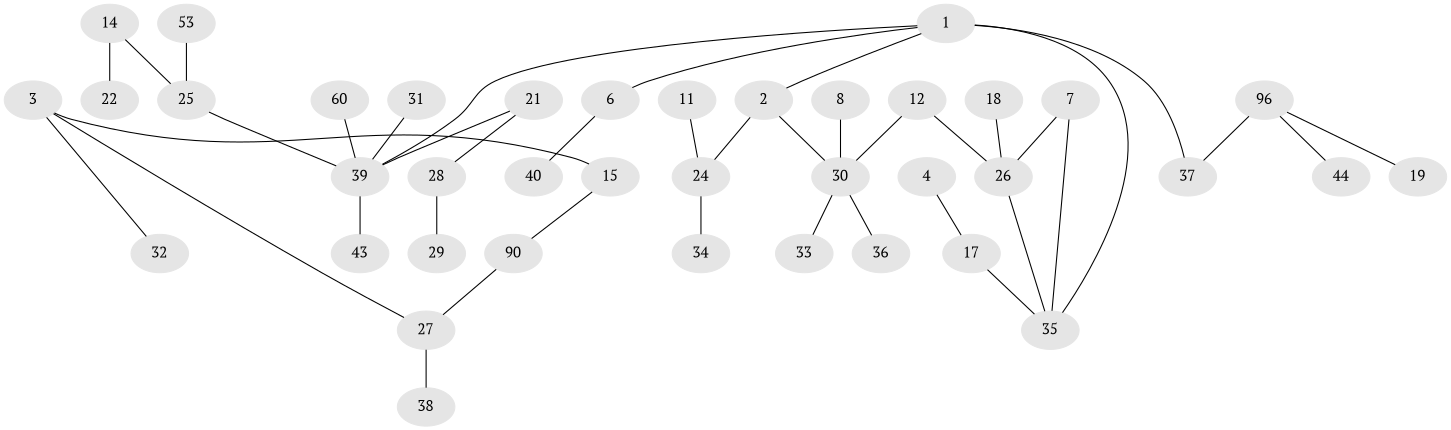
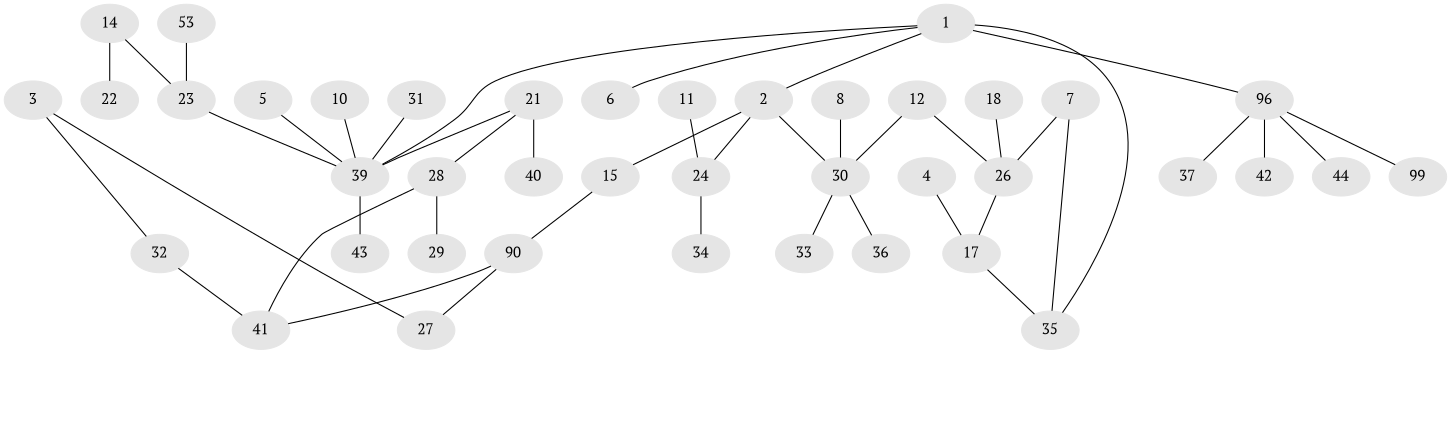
  graph {
    fontname="PT Serif"
    node [color=gray90 fontname="PT Serif" style=filled]
    edge [fontname="PT Serif" weight=1.0]
    1
    2
    6
    n4 [label=96]
    35
    39
    15
    24
    30
    40
-   19
+   19 [label=99]
    37
+   42
    44
    43
    n16 [label=90]
    34
    3
    27
    32
-   38
+   41
    4
    17
+   5
    7
    26
    8
    33
    36
-   25
-   10 [label=60]
+   25 [label=23]
+   10
    11
    12
    14
    22
    18
    21
    28
    29
    n41 [label=53]
    31
    1 -- 2
    1 -- 6
-   1 -- 37
+   1 -- n4
    1 -- 35
    1 -- 39
-   3 -- 15
+   2 -- 15
    2 -- 24
    2 -- 30
-   6 -- 40
+   21 -- 40
    n4 -- 19
    n4 -- 37
+   n4 -- 42
    n4 -- 44
    39 -- 43
    15 -- n16
    24 -- 34
    30 -- 33
    30 -- 36
    n16 -- 27
+   n16 -- 41
    3 -- 27
    3 -- 32
-   27 -- 38
+   32 -- 41
    4 -- 17
    17 -- 35
+   5 -- 39
    7 -- 35
    7 -- 26
-   26 -- 35
+   26 -- 17
    8 -- 30
    25 -- 39
    10 -- 39
    11 -- 24
    12 -- 30
    12 -- 26
    14 -- 25
    14 -- 22
    18 -- 26
    21 -- 39
    21 -- 28
+   28 -- 41
    28 -- 29
    n41 -- 25
    31 -- 39
  }
